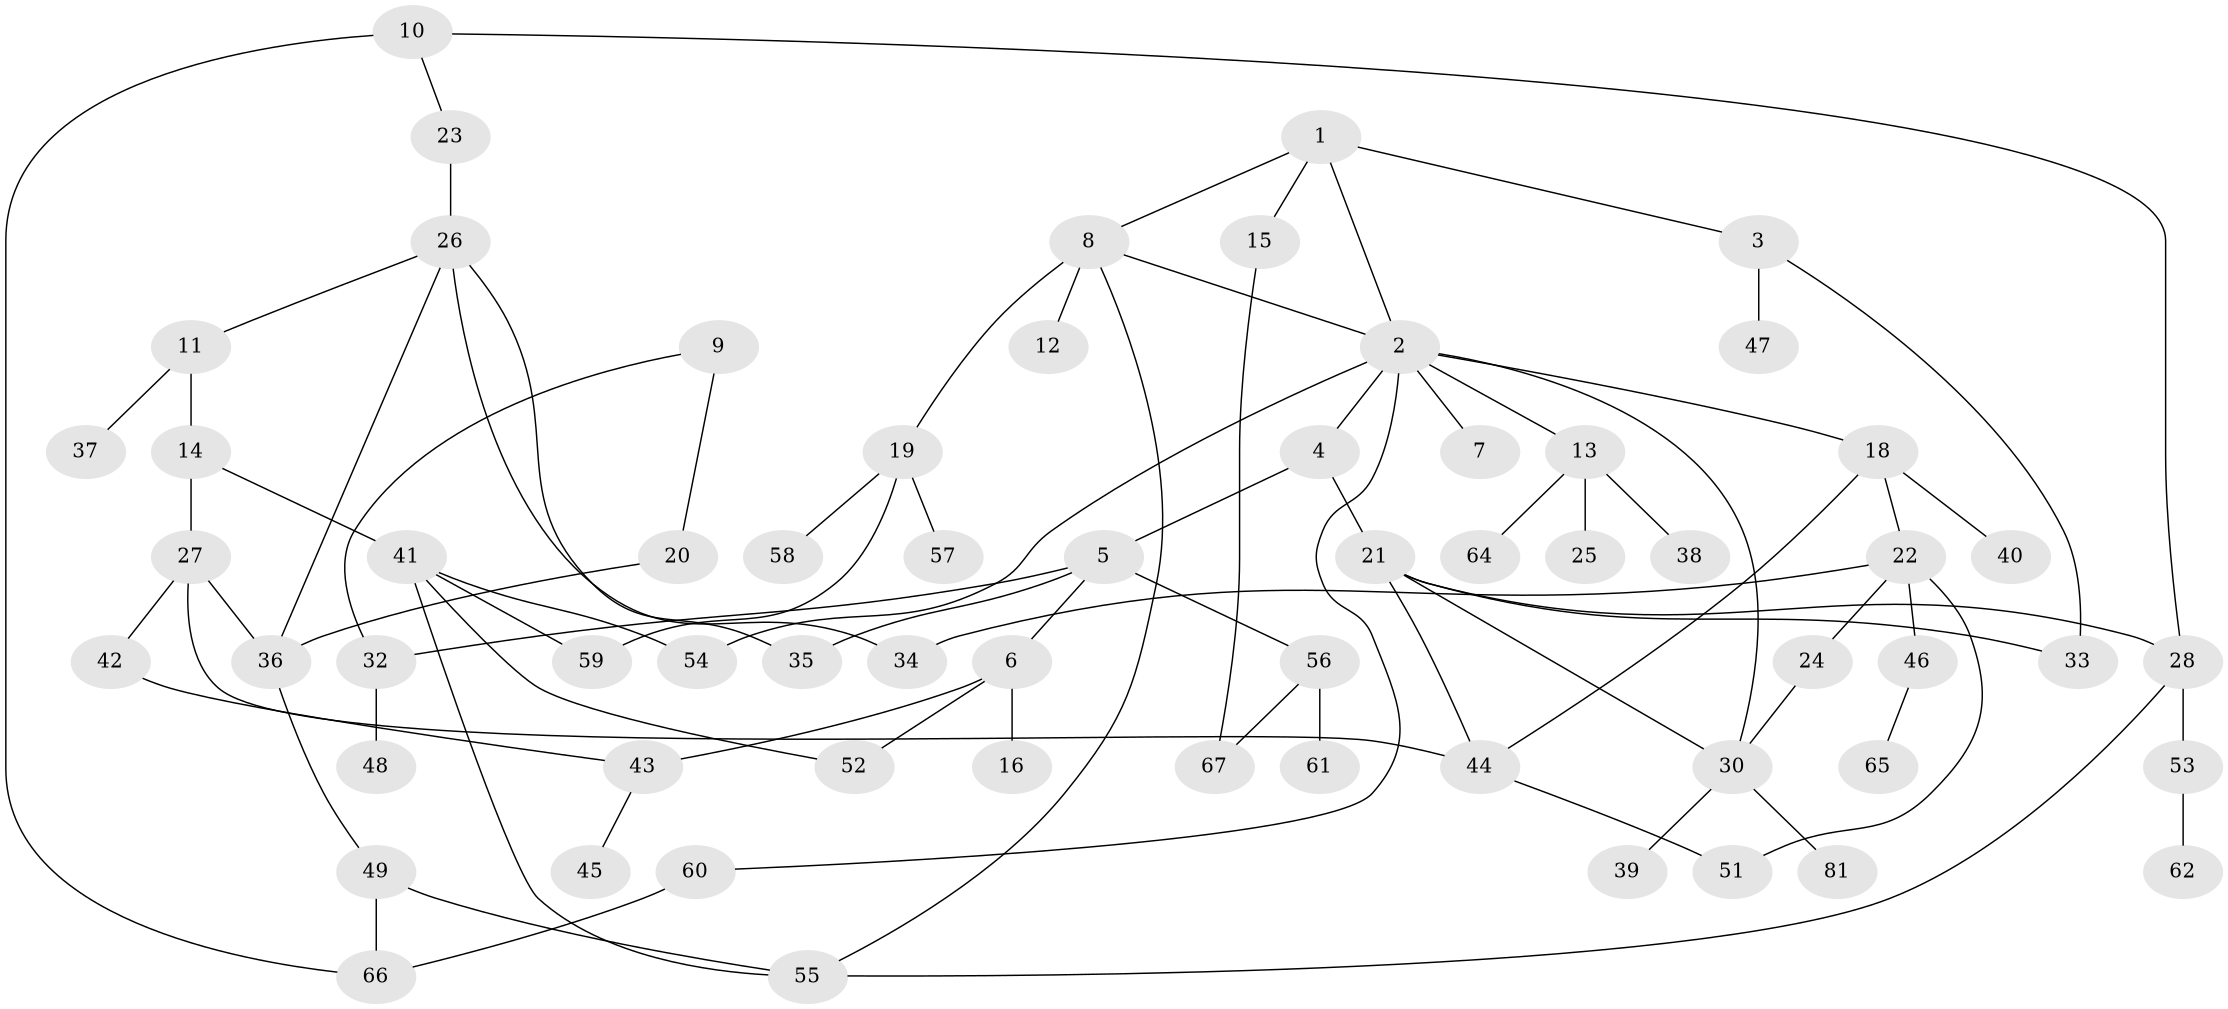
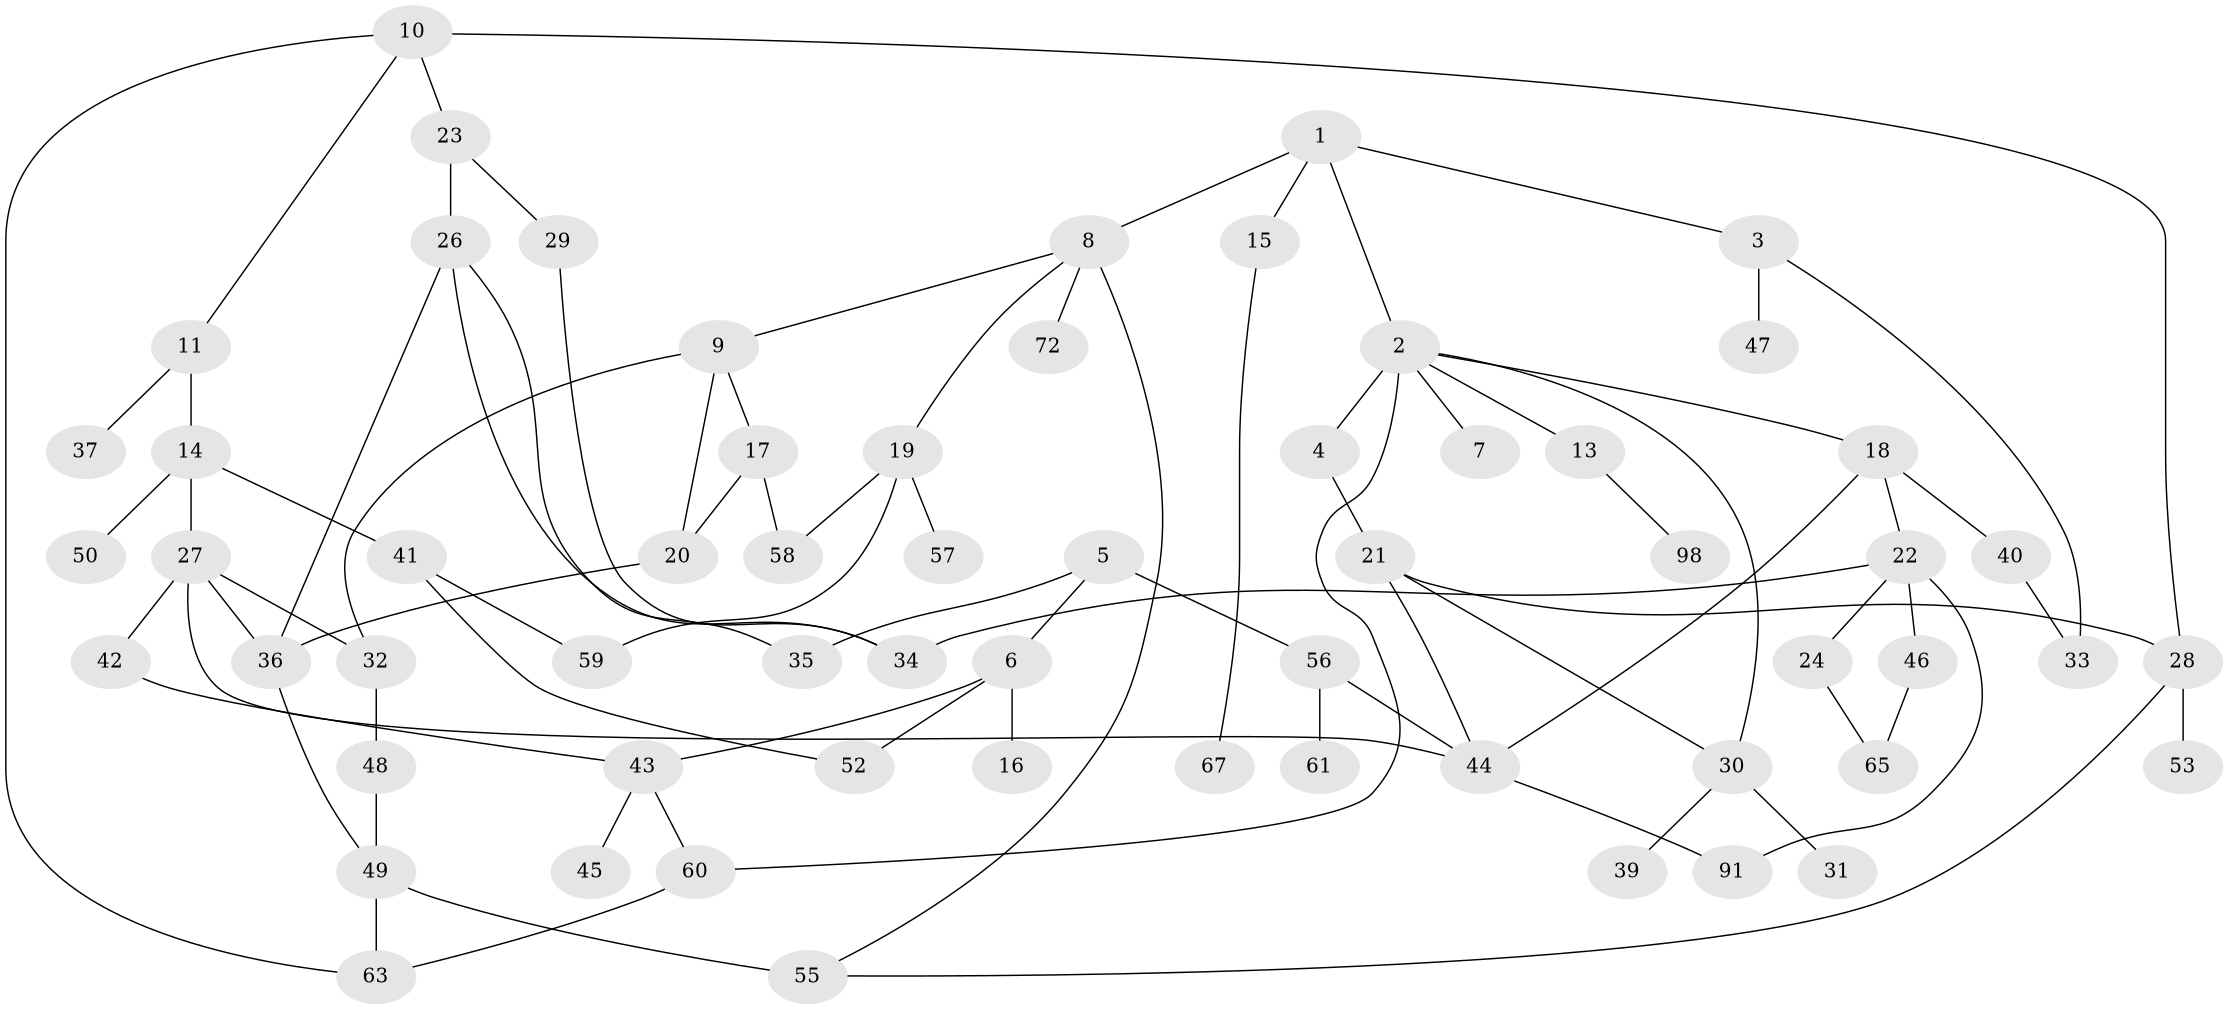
  graph {
    node [color=gray90 style=filled]
    1
    2
    3
    8
    15
    4
    7
    13
    18
    30
-   54
    60
    33
    47
    9
-   12
+   12 [label=72]
    19
    55
    67
    5
    21
-   25
-   38
-   64
+   38 [label=98]
    22
    40
    44
-   31 [label=81]
+   31
    39
-   66
+   66 [label=63]
    6
    35
    56
    28
    16
    43
    52
    61
    45
+   17
    20
    32
    58
    57
    59
    10
    11
    23
    36
    48
    14
    37
    26
+   29
    53
    27
    41
+   50
    42
    24
    34
    46
-   51
+   51 [label=91]
    49
    65
-   62
    1 -- 2
    1 -- 3
    1 -- 8
    1 -- 15
    2 -- 4
    2 -- 7
    2 -- 13
    2 -- 18
    2 -- 30
-   2 -- 54
    2 -- 60
    3 -- 33
    3 -- 47
-   8 -- 2
+   8 -- 9
    8 -- 12
    8 -- 19
    8 -- 55
    15 -- 67
-   4 -- 5
    4 -- 21
-   13 -- 25
    13 -- 38
-   13 -- 64
    18 -- 22
    18 -- 40
    18 -- 44
    30 -- 31
    30 -- 39
    60 -- 66
+   9 -- 17
    9 -- 20
    9 -- 32
    19 -- 58
    19 -- 57
    19 -- 59
    5 -- 6
    5 -- 35
    5 -- 56
    21 -- 30
-   21 -- 33
+   40 -- 33
    21 -- 44
    21 -- 28
    22 -- 24
    22 -- 34
    22 -- 46
    22 -- 51
    44 -- 51
    6 -- 16
    6 -- 43
    6 -- 52
-   56 -- 67
+   56 -- 44
    56 -- 61
    28 -- 55
    28 -- 53
+   43 -- 60
    43 -- 45
+   17 -- 20
+   17 -- 58
    20 -- 36
    32 -- 48
    10 -- 66
    10 -- 28
-   26 -- 11
+   10 -- 11
    10 -- 23
    11 -- 14
    11 -- 37
    23 -- 26
+   23 -- 29
    36 -- 49
+   48 -- 49
    14 -- 27
    14 -- 41
+   14 -- 50
    26 -- 35
    26 -- 36
    26 -- 34
-   53 -- 62
+   29 -- 34
    27 -- 44
-   5 -- 32
+   27 -- 32
    27 -- 36
    27 -- 42
-   41 -- 54
-   41 -- 55
    41 -- 52
    41 -- 59
    42 -- 43
-   24 -- 30
+   24 -- 65
    46 -- 65
    49 -- 55
    49 -- 66
  }
